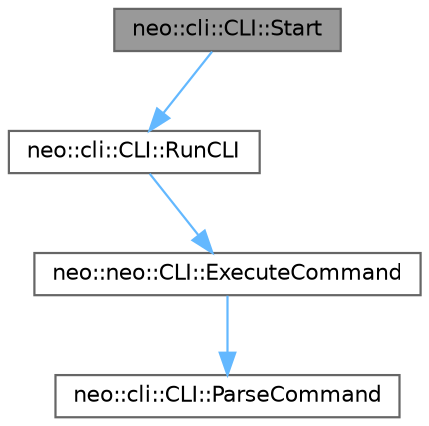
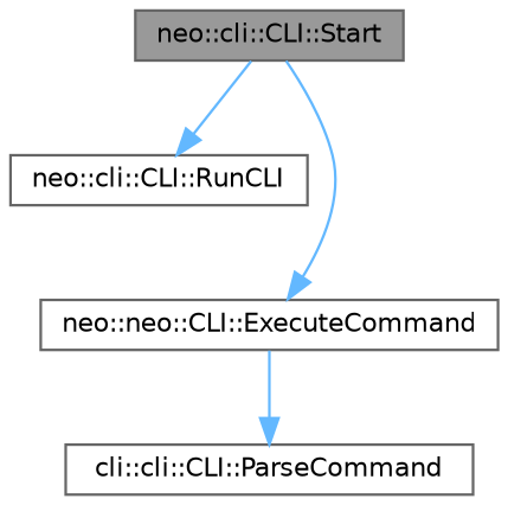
  digraph {
    rankdir=TB
    node [color=grey40 fillcolor=white fontname=Helvetica fontsize=10 shape=box style=filled]
    edge [color=steelblue1 fontname=Helvetica fontsize=10 labelfontname=Helvetica labelfontsize=10 style=solid]
    n1 [color=gray40 fillcolor=grey60 fontcolor=black height=0.2 label="neo::cli::CLI::Start" width=0.4]
    n2 [height=0.2 label="neo::cli::CLI::RunCLI" width=0.4]
    n3 [height=0.2 label="neo::neo::CLI::ExecuteCommand" width=0.4]
-   n4 [height=0.2 label="neo::cli::CLI::ParseCommand" width=0.4]
+   n4 [height=0.2 label="cli::cli::CLI::ParseCommand" width=0.4]
    n1 -> n2
-   n2 -> n3
+   n1 -> n3
    n3 -> n4
  }
